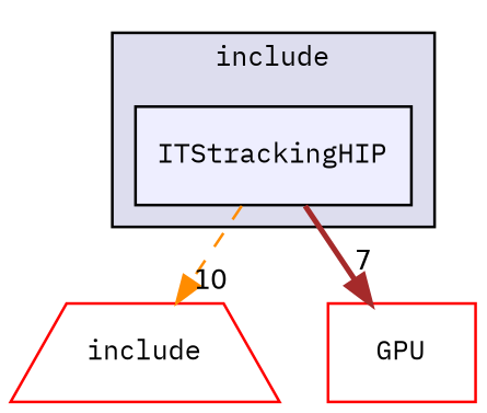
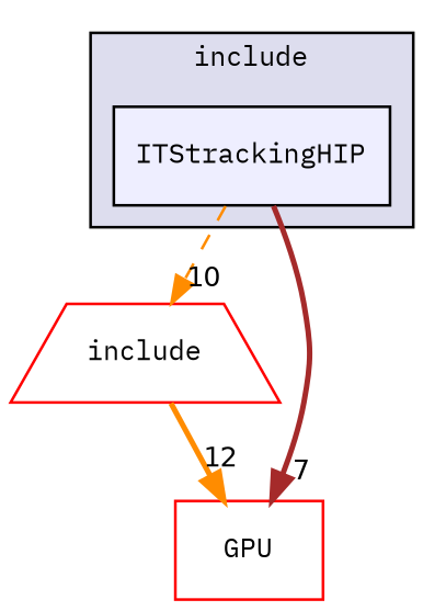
  digraph {
    compound=true
    fontname="IBM Plex Mono"
    node [fontname="IBM Plex Mono" fontsize=10 shape=box color=red]
    edge [color=darkorange fontname="IBM Plex Mono" labeldistance=1.5 labelfontname=Helvetica labelfontsize=10 style=bold]
    n1 [fillcolor="#eeeeff" label=ITStrackingHIP pencolor=black style=filled color=""]
    n2 [label=include shape=trapezium]
    n3 [label=GPU]
    subgraph cluster_1 {
      bgcolor="#ddddee"
      fontsize=10
      label=include
      pencolor=black
      n1
    }
    n1 -> n2 [headlabel=10 style=dashed]
    n1 -> n3 [color=brown headlabel=7]
+   n2 -> n3 [headlabel=12]
  }
